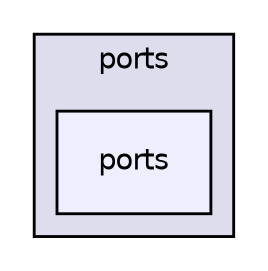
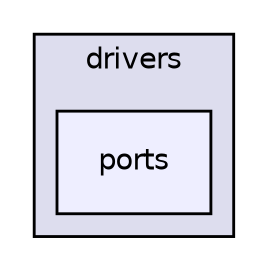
  digraph {
    compound=true
    n1 [fillcolor="#eeeeff" fontname=Helvetica fontsize=10 label=ports pencolor=black shape=box style=filled]
    subgraph cluster_1 {
      bgcolor="#ddddee"
      fontname=Helvetica
      fontsize=10
-     label=ports
+     label=drivers
      pencolor=black
      n1
    }
  }
